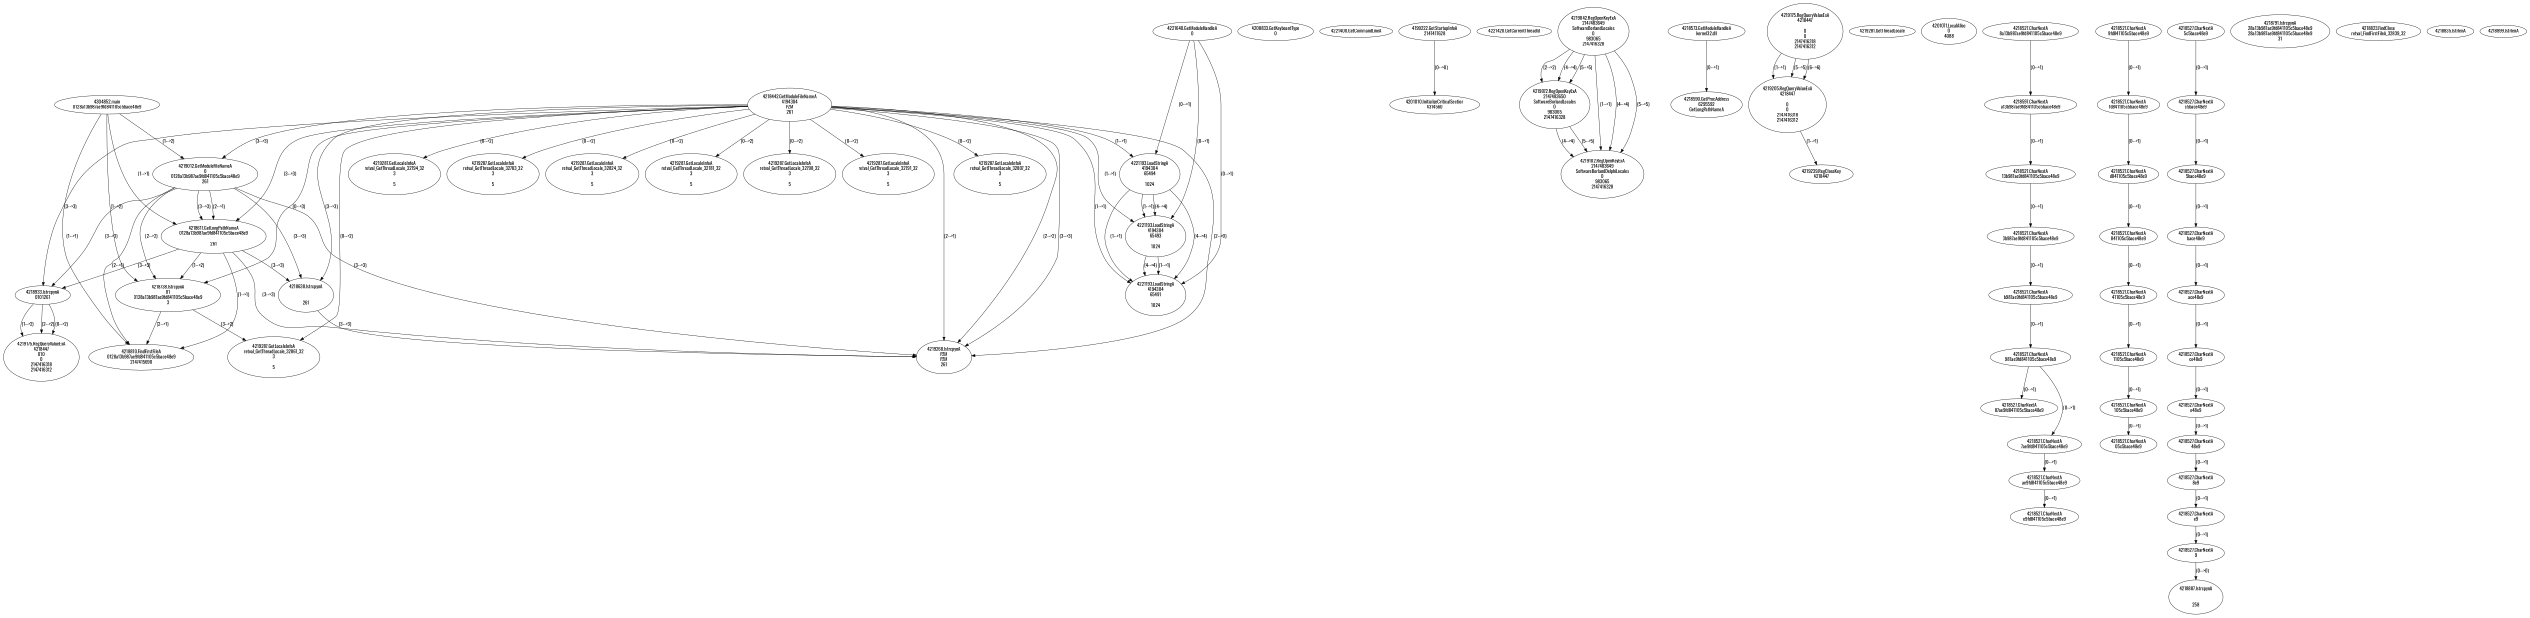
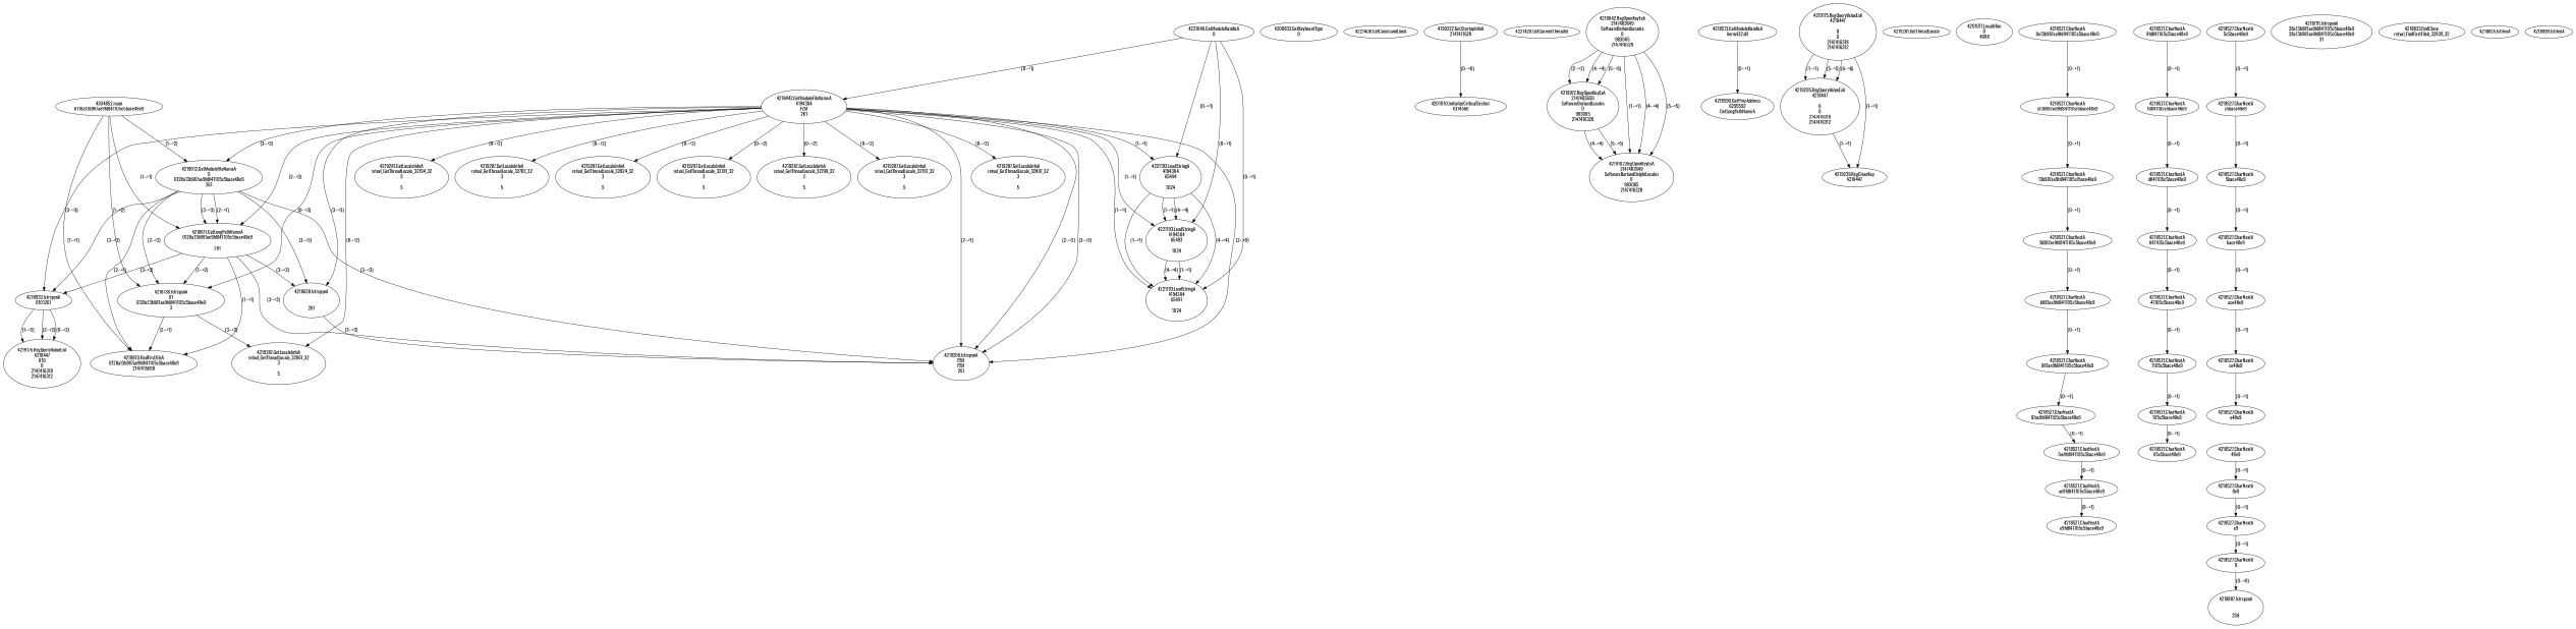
  digraph {
    fontname=Oswald
    node [fontname=Oswald]
    edge [fontname=Oswald]
-   n1 [label="4304852.main\n0128a13b987ae9fd841105c5bace48e9"]
+   n1 [label="4304852.main\n0118a13b987ae9fd841105c5bace48e9"]
    n2 [label="4219012.GetModuleFileNameA\n0\n0128a13b987ae9fd841105c5bace48e9\n261"]
    n3 [label="4218617.GetLongPathNameA\n0128a13b987ae9fd841105c5bace48e9\n\n261"]
    n4 [label="4218738.lstrcpynA\n01\n0128a13b987ae9fd841105c5bace48e9\n3"]
    n5 [label="4218810.FindFirstFileA\n0128a13b987ae9fd841105c5bace48e9\n2147415690"]
    n6 [label="4218638.lstrcpynA\n\n\n261"]
    n7 [label="4219268.lstrcpynA\nPZM\nPZM\n261"]
    n8 [label="4218933.lstrcpynA\n0101261"]
    n9 [label="4219287.GetLocaleInfoA\nretval_GetThreadLocale_32861_32\n3\n\n5"]
    n10 [label="4221640.GetModuleHandleA\n0"]
    n11 [label="4218442.GetModuleFileNameA\n4194304\nPZM\n261"]
    n12 [label="4221193.LoadStringA\n4194304\n65494\n\n1024"]
    n13 [label="4221193.LoadStringA\n4194304\n65493\n\n1024"]
    n14 [label="4221193.LoadStringA\n4194304\n65491\n\n1024"]
    n15 [label="4219287.GetLocaleInfoA\nretval_GetThreadLocale_32794_32\n3\n\n5"]
    n16 [label="4219287.GetLocaleInfoA\nretval_GetThreadLocale_32783_32\n3\n\n5"]
    n17 [label="4219287.GetLocaleInfoA\nretval_GetThreadLocale_32824_32\n3\n\n5"]
    n18 [label="4219287.GetLocaleInfoA\nretval_GetThreadLocale_32781_32\n3\n\n5"]
    n19 [label="4219287.GetLocaleInfoA\nretval_GetThreadLocale_32798_32\n3\n\n5"]
    n20 [label="4219287.GetLocaleInfoA\nretval_GetThreadLocale_32791_32\n3\n\n5"]
    n21 [label="4219287.GetLocaleInfoA\nretval_GetThreadLocale_32807_32\n3\n\n5"]
    n22 [label="4208833.GetKeyboardType\n0"]
    n23 [label="4221400.GetCommandLineA\n"]
    n24 [label="4199222.GetStartupInfoA\n2147417628"]
    n25 [label="4201010.InitializeCriticalSection\n4314560"]
    n26 [label="4221420.GetCurrentThreadId\n"]
    n27 [label="4219175.RegQueryValueExA\n4218447\n010\n0\n2147416318\n2147416312"]
    n28 [label="4219042.RegOpenKeyExA\n2147483649\nSoftware\Borland\Locales\n0\n983065\n2147416328"]
    n29 [label="4219072.RegOpenKeyExA\n2147483650\nSoftware\Borland\Locales\n0\n983065\n2147416328"]
    n30 [label="4219102.RegOpenKeyExA\n2147483649\nSoftware\Borland\Delphi\Locales\n0\n983065\n2147416328"]
    n31 [label="4218573.GetModuleHandleA\nkernel32.dll"]
    n32 [label="4218590.GetProcAddress\n6295592\nGetLongPathNameA"]
    n33 [label="4219175.RegQueryValueExA\n4218447\n\n0\n0\n2147416318\n2147416312"]
    n34 [label="4219205.RegQueryValueExA\n4218447\n\n0\n0\n2147416318\n2147416312"]
    n35 [label="4219239.RegCloseKey\n4218447"]
    n36 [label="4219281.GetThreadLocale\n"]
    n37 [label="4201071.LocalAlloc\n0\n4088"]
    n38 [label="4218527.CharNextA\n8a13b987ae9fd841105c5bace48e9"]
-   n39 [label="4218597.CharNextA\na13b987ae9fd841105c5bace48e9"]
-   n40 [label="4218527.CharNextA\n13b987ae9fd841105c5bace48e9"]
+   n39 [label="4218527.CharNextA\na13b987ae9fd841105c5bace48e9"]
+   n40 [label="4218527.CharNextA\n13b987ae9fd841105c7bace48e9"]
    n41 [label="4218527.CharNextA\n3b987ae9fd841105c5bace48e9"]
    n42 [label="4218527.CharNextA\nb987ae9fd841105c5bace48e9"]
    n43 [label="4218527.CharNextA\n987ae9fd841105c5bace48e9"]
    n44 [label="4218527.CharNextA\n87ae9fd841105c5bace48e9"]
    n45 [label="4218527.CharNextA\n7ae9fd841105c5bace48e9"]
    n46 [label="4218527.CharNextA\nae9fd841105c5bace48e9"]
    n47 [label="4218527.CharNextA\ne9fd841105c5bace48e9"]
    n48 [label="4218527.CharNextA\n9fd841105c5bace48e9"]
    n49 [label="4218527.CharNextA\nfd841105c5bace48e9"]
    n50 [label="4218527.CharNextA\nd841105c5bace48e9"]
    n51 [label="4218527.CharNextA\n841105c5bace48e9"]
    n52 [label="4218527.CharNextA\n41105c5bace48e9"]
    n53 [label="4218527.CharNextA\n1105c5bace48e9"]
    n54 [label="4218527.CharNextA\n105c5bace48e9"]
    n55 [label="4218527.CharNextA\n05c5bace48e9"]
    n56 [label="4218527.CharNextA\n5c5bace48e9"]
    n57 [label="4218527.CharNextA\nc5bace48e9"]
    n58 [label="4218527.CharNextA\n5bace48e9"]
    n59 [label="4218527.CharNextA\nbace48e9"]
    n60 [label="4218527.CharNextA\nace48e9"]
    n61 [label="4218527.CharNextA\nce48e9"]
    n62 [label="4218527.CharNextA\ne48e9"]
    n63 [label="4218527.CharNextA\n48e9"]
    n64 [label="4218527.CharNextA\n8e9"]
    n65 [label="4218527.CharNextA\ne9"]
    n66 [label="4218527.CharNextA\n9"]
    n67 [label="4218887.lstrcpynA\n\n\n258"]
    n68 [label="4218791.lstrcpynA\n28a13b987ae9fd841105c5bace48e9\n28a13b987ae9fd841105c5bace48e9\n31"]
    n69 [label="4218823.FindClose\nretval_FindFirstFileA_32839_32"]
    n70 [label="4218835.lstrlenA\n"]
    n71 [label="4218899.lstrlenA\n"]
    n1 -> n2 [label="(1-->2)"]
    n1 -> n3 [label="(1-->1)"]
    n1 -> n4 [label="(1-->2)"]
    n1 -> n5 [label="(1-->1)"]
    n2 -> n3 [label="(2-->1)"]
    n2 -> n3 [label="(3-->3)"]
    n2 -> n4 [label="(2-->2)"]
    n2 -> n5 [label="(2-->1)"]
    n2 -> n6 [label="(3-->3)"]
    n2 -> n7 [label="(3-->3)"]
    n2 -> n8 [label="(3-->3)"]
    n3 -> n4 [label="(1-->2)"]
    n3 -> n5 [label="(1-->1)"]
    n3 -> n6 [label="(3-->3)"]
    n3 -> n7 [label="(3-->3)"]
    n3 -> n8 [label="(3-->3)"]
    n4 -> n5 [label="(2-->1)"]
    n4 -> n9 [label="(3-->2)"]
    n6 -> n7 [label="(3-->3)"]
    n8 -> n27 [label="(1-->2)"]
    n8 -> n27 [label="(2-->2)"]
    n8 -> n27 [label="(0-->2)"]
+   n10 -> n11 [label="(0-->1)"]
    n10 -> n12 [label="(0-->1)"]
    n10 -> n13 [label="(0-->1)"]
    n10 -> n14 [label="(0-->1)"]
    n11 -> n2 [label="(3-->3)"]
    n11 -> n3 [label="(3-->3)"]
    n11 -> n4 [label="(0-->3)"]
    n11 -> n6 [label="(3-->3)"]
    n11 -> n7 [label="(2-->1)"]
    n11 -> n7 [label="(2-->2)"]
    n11 -> n7 [label="(3-->3)"]
    n11 -> n7 [label="(2-->0)"]
    n11 -> n8 [label="(3-->3)"]
    n11 -> n9 [label="(0-->2)"]
    n11 -> n12 [label="(1-->1)"]
    n11 -> n13 [label="(1-->1)"]
    n11 -> n14 [label="(1-->1)"]
    n11 -> n15 [label="(0-->2)"]
    n11 -> n16 [label="(0-->2)"]
    n11 -> n17 [label="(0-->2)"]
    n11 -> n18 [label="(0-->2)"]
    n11 -> n19 [label="(0-->2)"]
    n11 -> n20 [label="(0-->2)"]
    n11 -> n21 [label="(0-->2)"]
    n12 -> n13 [label="(1-->1)"]
    n12 -> n13 [label="(4-->4)"]
    n12 -> n14 [label="(1-->1)"]
    n12 -> n14 [label="(4-->4)"]
    n13 -> n14 [label="(1-->1)"]
    n13 -> n14 [label="(4-->4)"]
    n24 -> n25 [label="(0-->0)"]
    n28 -> n29 [label="(2-->2)"]
    n28 -> n29 [label="(4-->4)"]
    n28 -> n29 [label="(5-->5)"]
    n28 -> n30 [label="(1-->1)"]
    n28 -> n30 [label="(4-->4)"]
    n28 -> n30 [label="(5-->5)"]
    n29 -> n30 [label="(4-->4)"]
    n29 -> n30 [label="(5-->5)"]
    n31 -> n32 [label="(0-->1)"]
    n33 -> n34 [label="(1-->1)"]
    n33 -> n34 [label="(5-->5)"]
    n33 -> n34 [label="(6-->6)"]
+   n33 -> n35 [label="(1-->1)"]
    n34 -> n35 [label="(1-->1)"]
    n38 -> n39 [label="(0-->1)"]
    n39 -> n40 [label="(0-->1)"]
    n40 -> n41 [label="(0-->1)"]
    n41 -> n42 [label="(0-->1)"]
    n42 -> n43 [label="(0-->1)"]
    n43 -> n44 [label="(0-->1)"]
-   n43 -> n45 [label="(0-->1)"]
+   n44 -> n45 [label="(0-->1)"]
    n45 -> n46 [label="(0-->1)"]
    n46 -> n47 [label="(0-->1)"]
    n48 -> n49 [label="(0-->1)"]
    n49 -> n50 [label="(0-->1)"]
    n50 -> n51 [label="(0-->1)"]
    n51 -> n52 [label="(0-->1)"]
    n52 -> n53 [label="(0-->1)"]
    n53 -> n54 [label="(0-->1)"]
    n54 -> n55 [label="(0-->1)"]
    n56 -> n57 [label="(0-->1)"]
    n57 -> n58 [label="(0-->1)"]
    n58 -> n59 [label="(0-->1)"]
    n59 -> n60 [label="(0-->1)"]
    n60 -> n61 [label="(0-->1)"]
    n61 -> n62 [label="(0-->1)"]
-   n62 -> n63 [label="(0-->1)"]
    n63 -> n64 [label="(0-->1)"]
    n64 -> n65 [label="(0-->1)"]
    n65 -> n66 [label="(0-->1)"]
    n66 -> n67 [label="(0-->0)"]
  }
